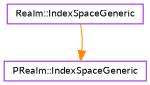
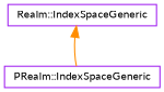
  digraph {
    rankdir=TB
    fontname=Lato
    node [color=purple fillcolor=white fontname=Lato fontsize=10 shape=box style=filled]
    n1 [height=0.2 label="Realm::IndexSpaceGeneric" width=0.4]
    n2 [height=0.2 label="PRealm::IndexSpaceGeneric" width=0.4]
-   n2 -> n1 [color=darkorange dir=back fontname=Lato fontsize=10 labelfontname=Helvetica labelfontsize=10 style=solid]
+   n1 -> n2 [color=darkorange dir=back fontname=Lato fontsize=10 labelfontname=Helvetica labelfontsize=10 style=solid]
  }
